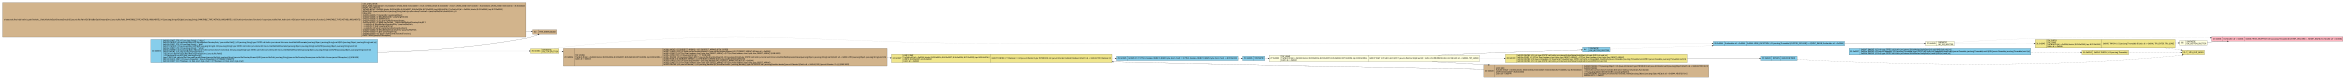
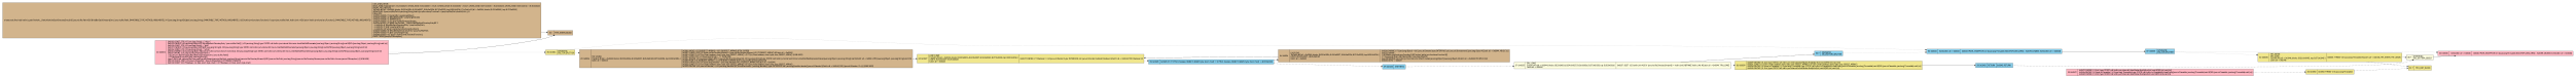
  digraph {
    fontname="IBM Plex Sans"
    rankdir=LR
    node [fillcolor=khaki fontname="IBM Plex Sans" shape=record style=filled]
    edge [fontname="IBM Plex Sans" style=solid]
    n1 [fillcolor=tan label="{20\:\ ?|MTH_ENTER_BLOCK\l}"]
-   n2 [fillcolor=skyblue label="{22\:\ 0x0000|0x0000: CONST_STR  (r0 I:java.lang.String) =  \"\<this\>\" \l0x0002: INVOKE  (r8 I:java.lang.Object A[D('$this$forEachDirectoryEntry' java.nio.file.Path)]), (r0 I:java.lang.String) type: STATIC call: kotlin.jvm.internal.Intrinsics.checkNotNullParameter(java.lang.Object, java.lang.String):void A[MD:(java.lang.Object, java.lang.String):void (m)]\l0x0005: CONST_STR  (r0 I:java.lang.String) =  \"glob\" \l0x0007: INVOKE  (r9 I:java.lang.Object A[D('glob' java.lang.String)]), (r0 I:java.lang.String) type: STATIC call: kotlin.jvm.internal.Intrinsics.checkNotNullParameter(java.lang.Object, java.lang.String):void A[MD:(java.lang.Object, java.lang.String):void (m)]\l0x000a: CONST_STR  (r0 I:java.lang.String) =  \"action\" \l0x000c: INVOKE  (r10 I:java.lang.Object A[D('action' kotlin.jvm.functions.Function1)]), (r0 I:java.lang.String) type: STATIC call: kotlin.jvm.internal.Intrinsics.checkNotNullParameter(java.lang.Object, java.lang.String):void A[MD:(java.lang.Object, java.lang.String):void (m)]\l0x000f: INVOKE  (r0 I:java.nio.file.DirectoryStream) = \l  (r8 I:java.nio.file.Path A[D('$this$forEachDirectoryEntry' java.nio.file.Path)])\l  (r9 I:java.lang.String A[D('glob' java.lang.String)])\l type: STATIC call: java.nio.file.Files.newDirectoryStream(java.nio.file.Path, java.lang.String):java.nio.file.DirectoryStream A[MD:(java.nio.file.Path, java.lang.String):java.nio.file.DirectoryStream\<java.nio.file.Path\> throws java.io.IOException (c)] (LINE:438)\l0x0013: CHECK_CAST (r0 I:java.io.Closeable) = (java.io.Closeable) (r0 I:??[OBJECT, ARRAY]) \l0x0015: CONST  (r1 I:??[boolean, int, float, short, byte, char]) = (1 ??[boolean, int, float, short, byte, char]) \l}"]
+   n2 [fillcolor=lightpink label="{22\:\ 0x0000|0x0000: CONST_STR  (r0 I:java.lang.String) =  \"\<this\>\" \l0x0002: INVOKE  (r8 I:java.lang.Object A[D('$this$forEachDirectoryEntry' java.nio.file.Path)]), (r0 I:java.lang.String) type: STATIC call: kotlin.jvm.internal.Intrinsics.checkNotNullParameter(java.lang.Object, java.lang.String):void A[MD:(java.lang.Object, java.lang.String):void (m)]\l0x0005: CONST_STR  (r0 I:java.lang.String) =  \"glob\" \l0x0007: INVOKE  (r9 I:java.lang.Object A[D('glob' java.lang.String)]), (r0 I:java.lang.String) type: STATIC call: kotlin.jvm.internal.Intrinsics.checkNotNullParameter(java.lang.Object, java.lang.String):void A[MD:(java.lang.Object, java.lang.String):void (m)]\l0x000a: CONST_STR  (r0 I:java.lang.String) =  \"action\" \l0x000c: INVOKE  (r10 I:java.lang.Object A[D('action' kotlin.jvm.functions.Function1)]), (r0 I:java.lang.String) type: STATIC call: kotlin.jvm.internal.Intrinsics.checkNotNullParameter(java.lang.Object, java.lang.String):void A[MD:(java.lang.Object, java.lang.String):void (m)]\l0x000f: INVOKE  (r0 I:java.nio.file.DirectoryStream) = \l  (r8 I:java.nio.file.Path A[D('$this$forEachDirectoryEntry' java.nio.file.Path)])\l  (r9 I:java.lang.String A[D('glob' java.lang.String)])\l type: STATIC call: java.nio.file.Files.newDirectoryStream(java.nio.file.Path, java.lang.String):java.nio.file.DirectoryStream A[MD:(java.nio.file.Path, java.lang.String):java.nio.file.DirectoryStream\<java.nio.file.Path\> throws java.io.IOException (c)] (LINE:438)\l0x0013: CHECK_CAST (r0 I:java.io.Closeable) = (java.io.Closeable) (r0 I:??[OBJECT, ARRAY]) \l0x0015: CONST  (r1 I:??[boolean, int, float, short, byte, char]) = (1 ??[boolean, int, float, short, byte, char]) \l}"]
    n3 [label="{35\:\ 0x0016|SYNTHETIC\lEXC_TOP_SPLITTER\l}"]
    n4 [fillcolor=tan label="{23\:\ 0x0016|TRY_ENTER\lTryCatch #0 \{all \-\> 0x0044, blocks: (B:23:0x0016, B:24:0x0027, B:26:0x002d, B:27:0x0035), top: B:35:0x0016 \}\lCatch: all \-\> 0x0044\l|0x0016: MOVE  (r2 I:??[OBJECT, ARRAY]) = (r0 I:??[OBJECT, ARRAY]) A[TRY_ENTER]\l0x0017: CHECK_CAST (r2 I:java.nio.file.DirectoryStream) = (java.nio.file.DirectoryStream) (r2 I:??[OBJECT, ARRAY]) A[Catch: all \-\> 0x0044]\l0x0019: CONST  (r3 I:??[int, float, boolean, short, byte, char, OBJECT, ARRAY]) = (0 ??[int, float, boolean, short, byte, char, OBJECT, ARRAY])  (LINE:1001)\l0x001a: CONST_STR  (r4 I:java.lang.String) =  \"it\"  (LINE:438)\l0x001c: INVOKE  (r2 I:java.lang.Object A[D('it' java.nio.file.DirectoryStream)]), (r4 I:java.lang.String) type: STATIC call: kotlin.jvm.internal.Intrinsics.checkNotNullExpressionValue(java.lang.Object, java.lang.String):void A[Catch: all \-\> 0x0044, MD:(java.lang.Object, java.lang.String):void (m)]\l0x001f: MOVE  (r4 I:??[OBJECT, ARRAY]) = (r2 I:??[OBJECT, ARRAY] A[D('it' java.nio.file.DirectoryStream)]) \l0x0020: CHECK_CAST (r4 I:java.lang.Iterable) = (java.lang.Iterable) (r4 I:??[OBJECT, ARRAY]) A[Catch: all \-\> 0x0044]\l0x0022: CONST  (r5 I:??[int, float, boolean, short, byte, char, OBJECT, ARRAY]) = (0 ??[int, float, boolean, short, byte, char, OBJECT, ARRAY]) \l0x0023: INVOKE  (r6 I:java.util.Iterator) = (r4 I:java.lang.Iterable A[D('$this$forEach$iv' java.lang.Iterable)]) type: INTERFACE call: java.lang.Iterable.iterator():java.util.Iterator A[Catch: all \-\> 0x0044, MD:():java.util.Iterator\<T\> (c)] (LINE:1002)\l}"]
    n5 [fillcolor=skyblue label="{30\:\ 0x0044|ExcHandler: all \-\> 0x0044\l|0x0044: MOVE_EXCEPTION  (r2 I:java.lang.Throwable A[CUSTOM_DECLARE]) =  A[DONT_INLINE, ExcHandler: all \-\> 0x0044]\l}"]
    n6 [label="{24\:\ 0x0027|LOOP_START\lTryCatch #0 \{all \-\> 0x0044, blocks: (B:23:0x0016, B:24:0x0027, B:26:0x002d, B:27:0x0035), top: B:35:0x0016 \}\lLOOP:0: B:24:0x0027\-\>B:26:0x002d\lCatch: all \-\> 0x0044\l|0x0027: INVOKE  (r7 I:boolean) = (r6 I:java.util.Iterator) type: INTERFACE call: java.util.Iterator.hasNext():boolean A[Catch: all \-\> 0x0044, MD:():boolean (c)]\l}"]
-   n7 [fillcolor=lightyellow label="{37\:\ 0x0045|SYNTHETIC\lEXC_TOP_SPLITTER\l}"]
+   n7 [fillcolor=skyblue label="{37\:\ 0x0045|SYNTHETIC\lEXC_TOP_SPLITTER\l}"]
    n8 [fillcolor=skyblue label="{25\:\ 0x002b|0x002b: IF  (r7 I:??[int, boolean, OBJECT, ARRAY, byte, short, char]) == (0 ??[int, boolean, OBJECT, ARRAY, byte, short, char])  \-\> B:39:0x0035 \l}"]
    n9 [fillcolor=tan label="{26\:\ 0x002d|LOOP_END\lTryCatch #0 \{all \-\> 0x0044, blocks: (B:23:0x0016, B:24:0x0027, B:26:0x002d, B:27:0x0035), top: B:35:0x0016 \}\lLOOP:0: B:24:0x0027\-\>B:26:0x002d\lCatch: all \-\> 0x0044\l|0x002d: INVOKE  (r7 I:java.lang.Object) = (r6 I:java.util.Iterator) type: INTERFACE call: java.util.Iterator.next():java.lang.Object A[Catch: all \-\> 0x0044, MD:():E (c)]\l0x0031: INVOKE  \l  (r10 I:kotlin.jvm.functions.Function1 A[D('action' kotlin.jvm.functions.Function1)])\l  (r7 I:java.lang.Object A[D('element$iv' java.lang.Object)])\l type: INTERFACE call: kotlin.jvm.functions.Function1.invoke(java.lang.Object):java.lang.Object A[Catch: all \-\> 0x0044, MD:(P1):R (m)]\l0x0034: GOTO  \-\> 0x0027 \l}"]
    n10 [fillcolor=skyblue label="{39\:\ 0x0035|SYNTHETIC\l}"]
    n11 [fillcolor=lightyellow label="{27\:\ 0x0035|TRY_LEAVE\lTryCatch #0 \{all \-\> 0x0044, blocks: (B:23:0x0016, B:24:0x0027, B:26:0x002d, B:27:0x0035), top: B:35:0x0016 \}\lCatch: all \-\> 0x0044\l|0x0037: SGET  (r2 I:kotlin.Unit A[D('it' java.nio.file.DirectoryStream)]) =  kotlin.Unit.INSTANCE kotlin.Unit A[Catch: all \-\> 0x0044, TRY_LEAVE]\l}"]
    n12 [label="{28\:\ 0x0039|0x0039: INVOKE  (r1 I:int) type: STATIC call: kotlin.jvm.internal.InlineMarker.finallyStart(int):void A[MD:(int):void (m)]\l0x003c: CONST  (r2 I:??[int, float, boolean, short, byte, char, OBJECT, ARRAY]) = (0 ??[int, float, boolean, short, byte, char, OBJECT, ARRAY]) \l0x003d: INVOKE  (r0 I:java.io.Closeable), (r2 I:java.lang.Throwable) type: STATIC call: kotlin.io.CloseableKt.closeFinally(java.io.Closeable, java.lang.Throwable):void A[MD:(java.io.Closeable, java.lang.Throwable):void (m)]\l0x0040: INVOKE  (r1 I:int) type: STATIC call: kotlin.jvm.internal.InlineMarker.finallyEnd(int):void A[MD:(int):void (m)]\l}"]
    n13 [fillcolor=skyblue label="{36\:\ ?|SYNTHETIC\lEXC_BOTTOM_SPLITTER\l}"]
    n14 [fillcolor=skyblue label="{29\:\ 0x0043|RETURN\l|0x0043: RETURN   \l}"]
    n15 [label="{21\:\ ?|MTH_EXIT_BLOCK\l}"]
    n16 [label="{31\:\ 0x0045|TRY_ENTER\lTRY_LEAVE\lTryCatch #1 \{all \-\> 0x0046, blocks: (B:31:0x0045), top: B:37:0x0045 \}\lCatch: all \-\> 0x0046\l|0x0045: THROW  (r2 I:java.lang.Throwable) A[Catch: all \-\> 0x0046, TRY_ENTER, TRY_LEAVE]\l}"]
    n17 [fillcolor=lightpink label="{32\:\ 0x0046|ExcHandler: all \-\> 0x0046\l|0x0046: MOVE_EXCEPTION  (r3 I:java.lang.Throwable A[CUSTOM_DECLARE]) =  A[DONT_INLINE, ExcHandler: all \-\> 0x0046]\l}"]
-   n18 [fillcolor=lightyellow label="{38\:\ ?|SYNTHETIC\lEXC_BOTTOM_SPLITTER\l}"]
-   n19 [fillcolor=skyblue label="{33\:\ 0x0047|0x0047: INVOKE  (r1 I:int) type: STATIC call: kotlin.jvm.internal.InlineMarker.finallyStart(int):void A[MD:(int):void (m)]\l0x004a: INVOKE  (r0 I:java.io.Closeable), (r2 I:java.lang.Throwable) type: STATIC call: kotlin.io.CloseableKt.closeFinally(java.io.Closeable, java.lang.Throwable):void A[MD:(java.io.Closeable, java.lang.Throwable):void (m)]\l0x004d: INVOKE  (r1 I:int) type: STATIC call: kotlin.jvm.internal.InlineMarker.finallyEnd(int):void A[MD:(int):void (m)]\l}"]
+   n18 [fillcolor=lightyellow label="{38\:\ ?|SYNTHETIC\lEXC_BOTTOM_OBJECT\l}"]
+   n19 [fillcolor=lightpink label="{33\:\ 0x0047|0x0047: INVOKE  (r1 I:int) type: STATIC call: kotlin.jvm.internal.InlineMarker.finallyStart(int):void A[MD:(int):void (m)]\l0x004a: INVOKE  (r0 I:java.io.Closeable), (r2 I:java.lang.Throwable) type: STATIC call: kotlin.io.CloseableKt.closeFinally(java.io.Closeable, java.lang.Throwable):void A[MD:(java.io.Closeable, java.lang.Throwable):void (m)]\l0x004d: INVOKE  (r1 I:int) type: STATIC call: kotlin.jvm.internal.InlineMarker.finallyEnd(int):void A[MD:(int):void (m)]\l}"]
    n20 [label="{34\:\ 0x0050|0x0050: THROW  (r3 I:java.lang.Throwable) \l}"]
    n21 [fillcolor=tan label="{private static final void kotlin.io.path.PathsKt__PathUtilsKt.forEachDirectoryEntry((r8 I:java.nio.file.Path A[D('$this$forEachDirectoryEntry' java.nio.file.Path), IMMUTABLE_TYPE, METHOD_ARGUMENT]), (r9 I:java.lang.String A[D('glob' java.lang.String), IMMUTABLE_TYPE, METHOD_ARGUMENT]), (r10 I:kotlin.jvm.functions.Function1\<? super java.nio.file.Path, kotlin.Unit\> A[D('action' kotlin.jvm.functions.Function1), IMMUTABLE_TYPE, METHOD_ARGUMENT]))  | USE_LINES_HINTS\lBACK_EDGE: B:26:0x002d \-\> B:24:0x0027, CROSS_EDGE: B:31:0x0045 \-\> B:21:?, CROSS_EDGE: B:34:0x0050 \-\> B:21:?, CROSS_EDGE: B:37:0x0045 \-\> B:32:0x0046, CROSS_EDGE: B:35:0x0016 \-\> B:30:0x0044\lINLINE_NOT_NEEDED\lTryCatch #0 \{all \-\> 0x0044, blocks: (B:23:0x0016, B:24:0x0027, B:26:0x002d, B:27:0x0035), top: B:35:0x0016 \}, TryCatch #1 \{all \-\> 0x0046, blocks: (B:31:0x0045), top: B:37:0x0045 \}\lSIGNATURE: (Ljava\/nio\/file\/Path;Ljava\/lang\/String;Lkotlin\/jvm\/functions\/Function1\<\-Ljava\/nio\/file\/Path;Lkotlin\/Unit;\>;)V\lDebug Info:\l  0x0031\-0x0035: r7 'element$iv' Ljava\/lang\/Object;\l  0x0022\-0x0036: r4 '$this$forEach$iv' Ljava\/lang\/Iterable;\l  0x0023\-0x0036: r5 '$i$f$forEach' I\l  0x0019\-0x0037: r2 'it' Ljava\/nio\/file\/DirectoryStream;\l  0x001a\-0x0037: r3 '$i$a$\-use\-PathsKt__PathUtilsKt$forEachDirectoryEntry$1' I\l  \-1 \-0x0045: r8 '$this$forEachDirectoryEntry' Ljava\/nio\/file\/Path;\l  \-1 \-0x0045: r9 'glob' Ljava\/lang\/String;\l  \-1 \-0x0045: r10 'action' Lkotlin\/jvm\/functions\/Function1;\l  0x0046\-0x0050: r8 '$this$forEachDirectoryEntry' Ljava\/nio\/file\/Path;\l  0x0046\-0x0050: r9 'glob' Ljava\/lang\/String;\l  0x0046\-0x0050: r10 'action' Lkotlin\/jvm\/functions\/Function1;\lEXCEPTIONS:[Ljava\/io\/IOException;]\l}"]
    n2 -> n1
    n2 -> n3 [style=dotted]
    n3 -> n4 [style=dotted]
    n3 -> n5 [style=dotted]
    n4 -> n6
    n5 -> n7
    n6 -> n8 [style=dotted]
    n7 -> n16 [style=dotted]
    n7 -> n17 [style=dotted]
-   n11 -> n9
+   n8 -> n9
    n8 -> n10 [style=dashed]
    n9 -> n6
    n10 -> n11 [style=dashed]
    n11 -> n12 [style=dotted]
    n11 -> n13
    n12 -> n14
    n13 -> n5 [style=dotted]
-   n14 -> n15 [style=dashed]
+   n14 -> n18 [style=dashed]
    n16 -> n15 [style=dashed]
    n16 -> n18 [style=dashed]
    n18 -> n17
    n19 -> n20 [style=dashed]
    n20 -> n15 [style=dashed]
    n21 -> n1
  }
